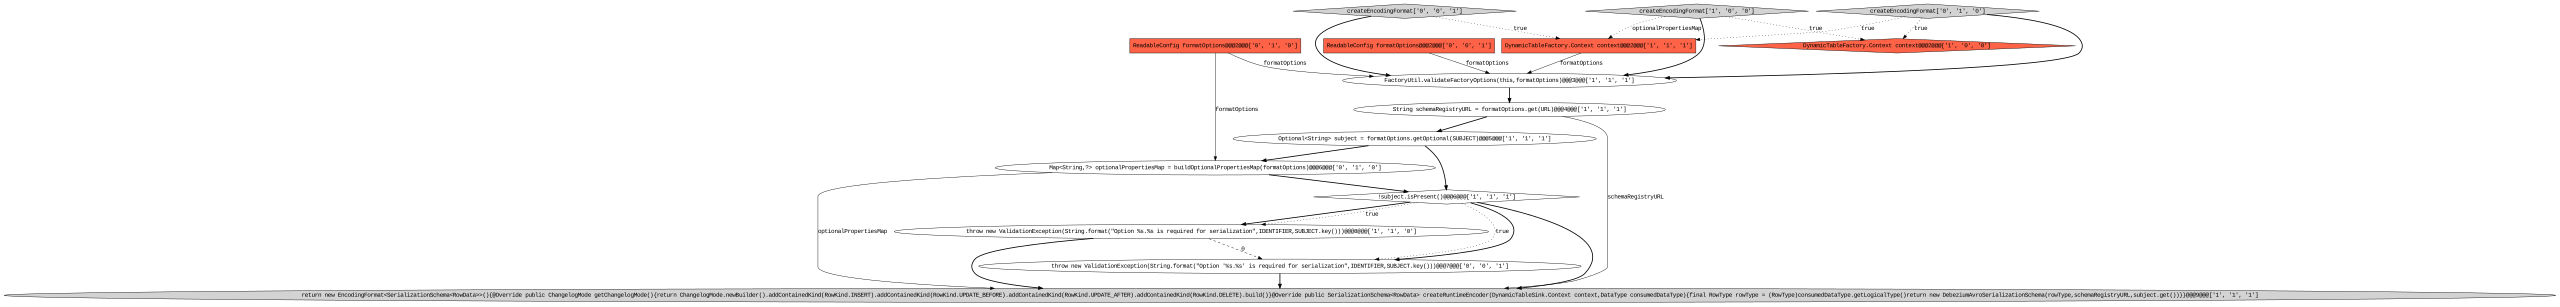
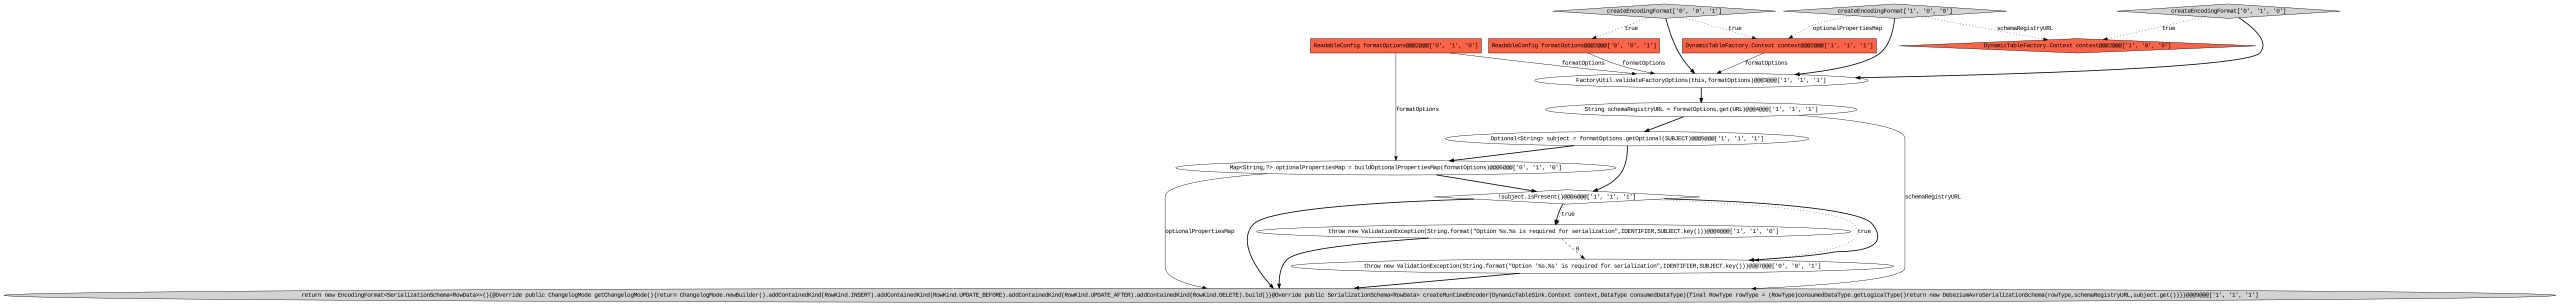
  digraph {
    fontname="Liberation Mono"
    node [fillcolor=white fontname="Liberation Mono" shape=ellipse style=filled]
    edge [fontname="Liberation Mono" style=bold]
    n1 [fillcolor=tomato label="DynamicTableFactory.Context context@@@2@@@['1', '0', '0']" shape=diamond]
    n2 [fillcolor=lightgray label="createEncodingFormat['0', '1', '0']" shape=diamond]
    n3 [fillcolor=tomato label="DynamicTableFactory.Context context@@@2@@@['1', '1', '1']" shape=box]
    n4 [label="FactoryUtil.validateFactoryOptions(this,formatOptions)@@@3@@@['1', '1', '1']"]
    n5 [fillcolor=tomato label="ReadableConfig formatOptions@@@2@@@['0', '1', '0']" shape=box]
    n6 [label="Map<String,?> optionalPropertiesMap = buildOptionalPropertiesMap(formatOptions)@@@6@@@['0', '1', '0']"]
    n7 [label="String schemaRegistryURL = formatOptions.get(URL)@@@4@@@['1', '1', '1']"]
    n8 [fillcolor=tomato label="ReadableConfig formatOptions@@@2@@@['0', '0', '1']" shape=box]
    n9 [fillcolor=lightgray label="createEncodingFormat['0', '0', '1']" shape=diamond]
    n10 [label="throw new ValidationException(String.format(\"Option '%s.%s' is required for serialization\",IDENTIFIER,SUBJECT.key()))@@@7@@@['0', '0', '1']"]
    n11 [fillcolor=lightgray label="return new EncodingFormat<SerializationSchema<RowData>>(){@Override public ChangelogMode getChangelogMode(){return ChangelogMode.newBuilder().addContainedKind(RowKind.INSERT).addContainedKind(RowKind.UPDATE_BEFORE).addContainedKind(RowKind.UPDATE_AFTER).addContainedKind(RowKind.DELETE).build()}@Override public SerializationSchema<RowData> createRuntimeEncoder(DynamicTableSink.Context context,DataType consumedDataType){final RowType rowType = (RowType)consumedDataType.getLogicalType()return new DebeziumAvroSerializationSchema(rowType,schemaRegistryURL,subject.get())}}@@@9@@@['1', '1', '1']"]
    n12 [label="!subject.isPresent()@@@6@@@['1', '1', '1']" shape=diamond]
    n13 [label="throw new ValidationException(String.format(\"Option %s.%s is required for serialization\",IDENTIFIER,SUBJECT.key()))@@@8@@@['1', '1', '0']"]
    n14 [label="Optional<String> subject = formatOptions.getOptional(SUBJECT)@@@5@@@['1', '1', '1']"]
    n15 [fillcolor=lightgray label="createEncodingFormat['1', '0', '0']" shape=diamond]
    n2 -> n1 [label=true style=dotted]
-   n2 -> n3 [label=true style=dotted]
    n2 -> n4
    n3 -> n4 [label=formatOptions style=solid]
    n4 -> n7
    n5 -> n4 [label=formatOptions style=solid]
    n5 -> n6 [label=formatOptions style=solid]
    n6 -> n11 [label=optionalPropertiesMap style=solid]
    n6 -> n12
    n7 -> n11 [label=schemaRegistryURL style=solid]
    n7 -> n14
    n8 -> n4 [label=formatOptions style=solid]
    n9 -> n3 [label=true style=dotted]
    n9 -> n4
+   n9 -> n8 [label=true style=dotted]
    n10 -> n11
    n12 -> n10 [label=true style=dotted]
    n12 -> n10
    n12 -> n11
    n12 -> n13
    n12 -> n13 [label=true style=dotted]
    n13 -> n10 [label=0 style=dashed]
    n13 -> n11
    n14 -> n6
    n14 -> n12
-   n15 -> n1 [label=true style=dotted]
+   n15 -> n1 [label=schemaRegistryURL style=dotted]
    n15 -> n3 [label=optionalPropertiesMap style=dotted]
    n15 -> n4
  }
